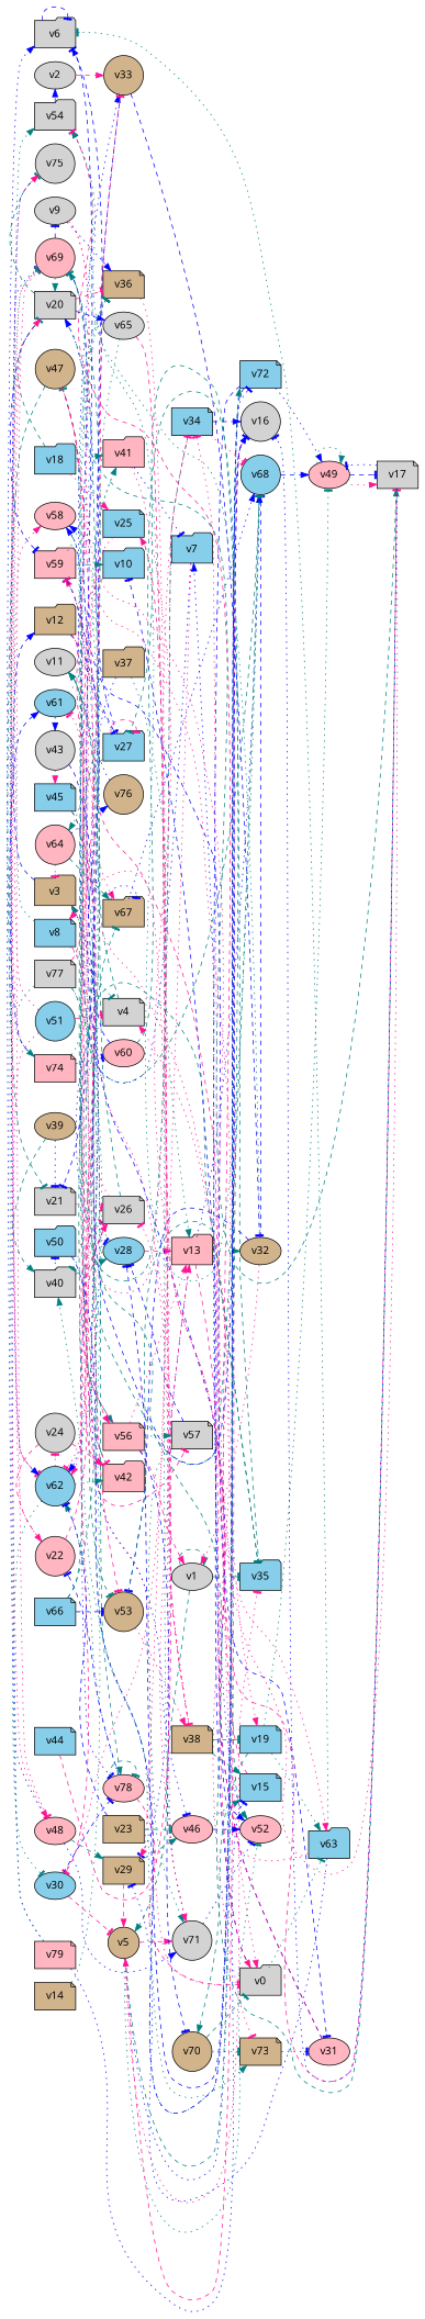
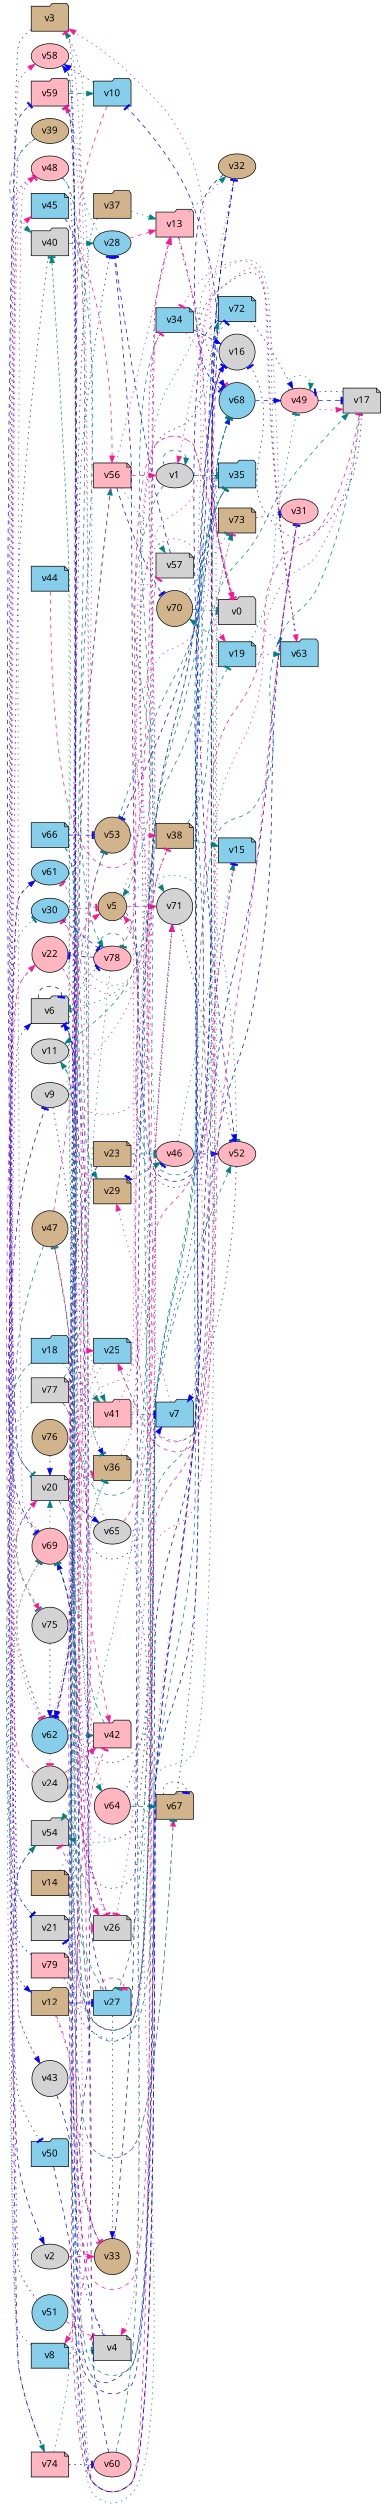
  digraph {
    fontname="Noto Sans"
    rankdir=LR
    node [fillcolor=skyblue fontname="Noto Sans" player=1 shape=note style=filled]
    edge [arrowhead=normal color=teal fontname="Noto Sans" style=dotted]
    v0 [fillcolor=lightgrey shape=folder]
    v3 [fillcolor=tan shape=folder]
    v10 [shape=folder]
    v63 [shape=folder]
    v12 [fillcolor=tan shape=folder]
    v46 [fillcolor=lightpink shape=ellipse]
    v58 [fillcolor=lightpink shape=ellipse]
    v42 [fillcolor=lightpink shape=folder]
    v6 [fillcolor=lightgrey shape=folder]
    v29 [fillcolor=tan]
    v34
    v1 [fillcolor=lightgrey shape=ellipse]
    v5 [fillcolor=tan shape=circle]
    v35 [shape=folder]
    v52 [fillcolor=lightpink shape=ellipse]
    v71 [fillcolor=lightgrey player=0 shape=circle]
    v72
    v27 [shape=folder]
    v2 [fillcolor=lightgrey player=0 shape=ellipse]
    v33 [fillcolor=tan player=0 shape=circle]
    v32 [fillcolor=tan player=0 shape=ellipse]
    v21 [fillcolor=lightgrey]
    v57 [fillcolor=lightgrey]
    v67 [fillcolor=tan player=0 shape=folder]
    v15
    v4 [fillcolor=lightgrey]
    v28 [player=0 shape=ellipse]
    v69 [fillcolor=lightpink shape=circle]
    v13 [fillcolor=lightpink player=0 shape=folder]
    v9 [fillcolor=lightgrey shape=ellipse]
    v20 [fillcolor=lightgrey player=0]
    v31 [fillcolor=lightpink shape=ellipse]
    v48 [fillcolor=lightpink shape=ellipse]
    v7 [shape=folder]
    v56 [fillcolor=lightpink]
    v70 [fillcolor=tan player=0 shape=circle]
    v26 [fillcolor=lightgrey]
    v54 [fillcolor=lightgrey shape=folder]
    v59 [fillcolor=lightpink player=0 shape=folder]
    v49 [fillcolor=lightpink player=0 shape=ellipse]
    v40 [fillcolor=lightgrey shape=folder]
    v68 [player=0 shape=circle]
    v8 [player=0]
    v47 [fillcolor=tan shape=circle]
    v19 [player=0]
    v36 [fillcolor=tan player=0]
    v11 [fillcolor=lightgrey shape=ellipse]
    v17 [fillcolor=lightgrey player=0]
    v16 [fillcolor=lightgrey shape=circle]
    v53 [fillcolor=tan shape=circle]
    v14 [fillcolor=tan]
    v18 [shape=folder]
    v25
    v41 [fillcolor=lightpink player=0 shape=folder]
    v62 [player=0 shape=circle]
    v65 [fillcolor=lightgrey shape=ellipse]
    v75 [fillcolor=lightgrey shape=circle]
    v64 [fillcolor=lightpink player=0 shape=circle]
    v73 [fillcolor=tan player=0]
    v24 [fillcolor=lightgrey player=0 shape=circle]
    v30 [shape=ellipse]
    v38 [fillcolor=tan]
    v78 [fillcolor=lightpink shape=ellipse]
    v22 [fillcolor=lightpink shape=circle]
    v23 [fillcolor=tan]
    v61 [shape=ellipse]
    v43 [fillcolor=lightgrey player=0 shape=circle]
    v37 [fillcolor=tan player=0 shape=folder]
    v39 [fillcolor=tan player=0 shape=ellipse]
    v50 [player=0 shape=folder]
    v45
    v44 [player=0]
    v51 [shape=circle]
    v60 [fillcolor=lightpink shape=ellipse]
    v66
    v74 [fillcolor=lightpink player=0]
    v76 [fillcolor=tan shape=circle]
    v77 [fillcolor=lightgrey player=0]
    v79 [fillcolor=lightpink]
    v0 -> v3 [color=deeppink constraint="time >= 4"]
    v0 -> v10 [arrowhead=tee color=blue constraint="time == 0" style=dashed]
    v0 -> v63 [arrowhead=tee]
-   v3 -> v12 [color=blue constraint="time == 8" style=dashed]
+   v3 -> v12 [color=blue constraint="time == 8"]
    v3 -> v46 [arrowhead=tee color=blue constraint="time % 3 == 2"]
    v10 -> v58 [color=blue constraint="time == 3"]
    v10 -> v42 [color=deeppink constraint="time >= 6" style=dashed]
    v63 -> v6 [arrowhead=tee constraint="time % 5 == 2"]
    v63 -> v29 [arrowhead=tee color=blue constraint="(time >= 5) && (time <= 21)"]
    v63 -> v34 [arrowhead=tee color=deeppink constraint="time % 2 == 1"]
    v12 -> v27 [arrowhead=tee color=blue style=dashed]
    v12 -> v57 [arrowhead=tee color=deeppink constraint="time <= 22" style=dashed]
    v12 -> v67 [color=deeppink constraint="time % 5 == 1"]
    v46 -> v52 [color=blue style=dashed]
    v46 -> v15
-   v58 -> v68 [constraint="time <= 25" style=dashed]
+   v58 -> v68 [arrowhead=tee constraint="time <= 25" style=dashed]
    v42 -> v47 [arrowhead=tee constraint="time <= 24" style=dashed]
    v6 -> v6 [arrowhead=tee color=blue constraint="time == 3" style=dashed]
    v29 -> v46 [style=dashed]
    v29 -> v5 [color=deeppink constraint="time == 18" style=dashed]
    v34 -> v68 [arrowhead=tee color=deeppink]
    v34 -> v11 [constraint="time % 4 == 0" style=dashed]
    v34 -> v16 [color=blue style=dashed]
    v34 -> v61 [arrowhead=tee color=deeppink constraint="time % 4 == 2"]
    v1 -> v1 [constraint="time == 12" style=dashed]
    v1 -> v5 [constraint="time == 2" style=dashed]
    v1 -> v35 [arrowhead=tee style=dashed]
    v5 -> v35 [arrowhead=tee color=deeppink constraint="time >= 6"]
    v5 -> v52 [arrowhead=tee constraint="time >= 11"]
    v5 -> v71 [color=deeppink style=dashed]
    v5 -> v72 [arrowhead=tee color=blue constraint="time <= 16"]
    v5 -> v72 [constraint="time == 2" style=dashed]
    v35 -> v27 [arrowhead=tee constraint="time == 0" style=dashed]
    v52 -> v7 [color=blue constraint="time % 3 == 1"]
    v71 -> v52 [arrowhead=tee color=blue constraint="time % 6 == 1"]
    v71 -> v54 [constraint="time == 5"]
    v71 -> v59 [color=deeppink constraint="time <= 6"]
    v72 -> v52 [color=blue constraint="time <= 7" style=dashed]
    v72 -> v28 [arrowhead=tee color=blue constraint="time <= 17" style=dashed]
    v72 -> v49 [color=blue]
    v72 -> v40 [constraint="time >= 14"]
    v27 -> v6 [arrowhead=tee color=blue constraint="time <= 23" style=dashed]
    v27 -> v27 [arrowhead=tee color=deeppink constraint="time >= 3" style=dashed]
    v27 -> v33 [color=blue constraint="time % 2 == 1"]
    v27 -> v56 [constraint="time % 4 == 1" style=dashed]
    v2 -> v33 [color=deeppink style=dashed]
    v33 -> v32 [arrowhead=tee color=blue constraint="time <= 19" style=dashed]
    v33 -> v21 [arrowhead=tee color=blue constraint="time == 12" style=dashed]
    v32 -> v1 [color=deeppink constraint="time >= 6"]
    v32 -> v54 [constraint="time % 5 == 1"]
    v32 -> v68 [arrowhead=tee color=blue constraint="(time >= 2) && (time <= 17)" style=dashed]
    v32 -> v53 [arrowhead=tee color=blue constraint="time <= 15" style=dashed]
    v21 -> v26 [arrowhead=tee color=deeppink]
    v57 -> v71 [constraint="time == 3"]
    v57 -> v28 [arrowhead=tee color=blue constraint="time % 6 == 1" style=dashed]
    v67 -> v67 [arrowhead=tee color=blue constraint="time == 9"]
    v67 -> v68 [color=blue constraint="time % 5 == 0"]
    v15 -> v54 [arrowhead=tee color=deeppink constraint="time <= 20" style=dashed]
    v4 -> v28 [arrowhead=tee color=blue constraint="time % 5 == 3"]
-   v4 -> v69 [constraint="time % 2 == 1" style=dashed]
+   v4 -> v69 [color=blue constraint="time % 2 == 1" style=dashed]
    v28 -> v3 [constraint="time % 6 == 0"]
    v28 -> v13 [color=deeppink style=dashed]
    v69 -> v9 [arrowhead=tee color=blue constraint="time % 6 == 1" style=dashed]
    v69 -> v20 [constraint="time == 1"]
    v69 -> v31 [arrowhead=tee color=blue constraint="time == 19" style=dashed]
    v69 -> v48 [arrowhead=tee color=deeppink constraint="time <= 19"]
    v13 -> v0 [color=deeppink constraint="time % 5 == 1" style=dashed]
    v13 -> v29 [arrowhead=tee color=blue constraint="time % 5 == 1"]
    v13 -> v32
    v13 -> v68 [color=blue constraint="time == 17"]
    v9 -> v63 [color=deeppink constraint="time == 2"]
    v9 -> v19 [color=deeppink constraint="time >= 7"]
    v9 -> v36 [color=blue constraint="time >= 2"]
    v20 -> v59 [arrowhead=tee color=blue constraint="time == 16" style=dashed]
    v20 -> v36 [arrowhead=tee color=deeppink style=dashed]
    v20 -> v17 [constraint="(time % 4 == 1) || (time % 3 == 1)" style=dashed]
    v20 -> v62 [arrowhead=tee color=deeppink constraint="time % 4 == 1"]
    v20 -> v65 [color=blue style=dashed]
    v20 -> v75 [arrowhead=tee constraint="time <= 13" style=dashed]
    v31 -> v59 [arrowhead=tee color=blue constraint="time % 5 == 4" style=dashed]
    v31 -> v25 [color=deeppink constraint="time >= 8" style=dashed]
    v48 -> v29 [constraint="time >= 15" style=dashed]
    v48 -> v71 [color=blue constraint="time % 6 == 2"]
    v48 -> v69 [arrowhead=tee color=blue constraint="time <= 11"]
    v7 -> v58 [color=blue constraint="time >= 6"]
    v7 -> v29 [color=deeppink constraint="time == 11"]
    v56 -> v1 [color=deeppink style=dashed]
    v56 -> v57
    v56 -> v13 [color=deeppink]
    v56 -> v70 [arrowhead=tee color=blue constraint="time % 4 == 0" style=dashed]
    v56 -> v26 [arrowhead=tee color=deeppink constraint="time >= 15" style=dashed]
    v70 -> v0 [arrowhead=tee style=dashed]
    v70 -> v73 [arrowhead=tee]
    v26 -> v69 [arrowhead=tee constraint="time % 2 == 1" style=dashed]
    v26 -> v59 [arrowhead=tee color=deeppink constraint="time <= 13"]
    v26 -> v30 [arrowhead=tee color=deeppink constraint="time >= 12" style=dashed]
    v26 -> v78 [arrowhead=tee color=blue constraint="time >= 10"]
    v54 -> v2 [color=blue constraint="time == 8" style=dashed]
    v59 -> v10 [style=dashed]
    v59 -> v36 [arrowhead=tee constraint="time <= 6"]
    v49 -> v49 [constraint="time <= 6"]
    v49 -> v17 [color=deeppink]
    v49 -> v17 [arrowhead=tee color=blue style=dashed]
    v40 -> v28 [style=dashed]
    v40 -> v50 [arrowhead=tee color=blue constraint="time >= 8"]
    v68 -> v49 [color=blue style=dashed]
    v8 -> v42 [arrowhead=tee color=deeppink constraint="time == 19" style=dashed]
    v8 -> v4 [arrowhead=tee]
    v8 -> v54 [constraint="time % 6 == 3"]
    v47 -> v21 [arrowhead=tee constraint="time % 4 == 3" style=dashed]
    v47 -> v17 [arrowhead=tee color=deeppink constraint="(time % 3 == 1) || (time % 3 == 0)" style=dashed]
    v47 -> v53 [arrowhead=tee color=deeppink constraint="time % 2 == 1" style=dashed]
    v47 -> v73 [arrowhead=tee color=deeppink constraint="time == 11"]
    v19 -> v63
    v19 -> v70 [constraint="time >= 5" style=dashed]
    v19 -> v49 [arrowhead=tee]
    v36 -> v71 [color=deeppink constraint="time % 3 == 1"]
    v11 -> v68 [arrowhead=tee constraint="time <= 5" style=dashed]
    v17 -> v4 [color=deeppink constraint="time % 2 == 1"]
    v17 -> v49 [arrowhead=tee color=blue]
    v17 -> v11 [constraint="time % 6 == 0" style=dashed]
    v17 -> v16 [arrowhead=tee color=blue constraint="time % 6 == 5"]
    v16 -> v5 [color=deeppink constraint="time == 15" style=dashed]
    v53 -> v35 [arrowhead=tee constraint="time == 17" style=dashed]
    v53 -> v38 [color=deeppink]
    v14 -> v36 [arrowhead=tee constraint="(time % 3 == 0) || (time % 5 == 2)"]
    v18 -> v20 [arrowhead=tee constraint="time >= 3" style=dashed]
    v18 -> v25 [color=deeppink]
    v18 -> v41
    v25 -> v68 [arrowhead=tee constraint="time % 6 == 4"]
    v25 -> v62 [color=deeppink constraint="time % 3 == 1"]
    v25 -> v62 [arrowhead=tee color=deeppink constraint="time % 2 == 1"]
    v41 -> v0 [color=deeppink constraint="time == 11"]
    v41 -> v7 [arrowhead=tee color=blue]
    v41 -> v64 [constraint="time <= 18"]
    v62 -> v42
    v62 -> v69 [arrowhead=tee color=deeppink constraint="(time % 4 == 1) || (time % 3 == 2)"]
    v62 -> v24 [arrowhead=tee color=deeppink constraint="time % 6 == 4"]
    v62 -> v30 [arrowhead=tee constraint="time <= 23"]
    v65 -> v40 [arrowhead=tee constraint="time >= 12"]
    v65 -> v38 [arrowhead=tee color=deeppink constraint="time == 15" style=dashed]
    v75 -> v62 [color=blue constraint="time % 6 == 0"]
    v64 -> v3 [arrowhead=tee color=deeppink constraint="time == 13"]
    v64 -> v67 [style=dashed]
-   v64 -> v76 [color=blue]
+   v64 -> v7 [color=blue]
    v73 -> v31 [arrowhead=tee color=blue]
    v24 -> v42 [color=deeppink style=dashed]
    v24 -> v22 [color=deeppink constraint="time >= 10" style=dashed]
    v30 -> v34 [arrowhead=tee color=deeppink constraint="time >= 12"]
    v30 -> v5 [arrowhead=tee color=deeppink style=dashed]
    v30 -> v78 [arrowhead=tee color=blue style=dashed]
    v38 -> v15 [style=dashed]
    v38 -> v26 [arrowhead=tee color=deeppink constraint="(time % 4 == 0) || (time % 3 == 2)"]
    v38 -> v8 [color=deeppink constraint="time >= 14"]
    v38 -> v19 [arrowhead=tee style=dashed]
    v78 -> v0 [arrowhead=tee color=deeppink constraint="time % 2 == 1" style=dashed]
    v78 -> v62 [constraint="time % 4 == 3"]
    v78 -> v78 [arrowhead=tee constraint="time >= 10" style=dashed]
    v78 -> v22 [arrowhead=tee color=blue constraint="time % 2 == 1" style=dashed]
    v22 -> v26 [color=deeppink constraint="time % 5 == 0" style=dashed]
    v22 -> v75 [color=deeppink constraint="time >= 2"]
    v23 -> v46 [arrowhead=tee style=dashed]
    v23 -> v62 [arrowhead=tee color=blue constraint="time == 12" style=dashed]
    v61 -> v41 [constraint="time % 6 == 2"]
    v61 -> v43 [color=blue constraint="time == 4"]
    v43 -> v16 [arrowhead=tee color=blue constraint="time == 10" style=dashed]
    v43 -> v45 [color=deeppink constraint="time <= 24"]
    v37 -> v13
    v37 -> v62 [color=blue constraint="time >= 1"]
    v39 -> v21 [arrowhead=tee color=blue constraint="time >= 12"]
    v39 -> v40 [constraint="time % 6 == 2" style=dashed]
    v50 -> v16 [color=blue constraint="time >= 4" style=dashed]
    v45 -> v56 [color=deeppink constraint="time <= 7" style=dashed]
    v45 -> v78 [constraint="time == 13" style=dashed]
    v44 -> v13 [color=deeppink constraint="time == 12" style=dashed]
    v51 -> v58 [color=deeppink constraint="time % 3 == 2"]
    v51 -> v4 [arrowhead=tee color=deeppink style=dashed]
    v51 -> v48 [color=deeppink constraint="time % 3 == 0"]
    v60 -> v6 [color=blue constraint="time % 5 == 3" style=dashed]
    v60 -> v52 [constraint="time >= 3" style=dashed]
    v66 -> v35 [arrowhead=tee constraint="time >= 7" style=dashed]
    v66 -> v67 [arrowhead=tee constraint="time % 3 == 0" style=dashed]
    v66 -> v53 [arrowhead=tee color=blue style=dashed]
    v74 -> v20 [color=deeppink constraint="time == 15"]
    v74 -> v36 [arrowhead=tee constraint="time <= 18"]
    v74 -> v61 [color=blue constraint="time <= 12" style=dashed]
    v74 -> v60 [arrowhead=tee color=blue]
    v76 -> v20 [color=blue constraint="time >= 7"]
    v77 -> v33 [arrowhead=tee color=deeppink constraint="time == 6" style=dashed]
    v77 -> v53 [arrowhead=tee constraint="(time % 4 == 0) || (time % 4 == 0)" style=dashed]
    v77 -> v73 [constraint="time == 9"]
    v77 -> v74 [constraint="time % 4 == 3"]
    v79 -> v6 [color=blue constraint="time <= 8"]
    v79 -> v15 [arrowhead=tee color=blue constraint="time <= 25"]
    v79 -> v69 [arrowhead=tee constraint="time <= 15"]
  }
